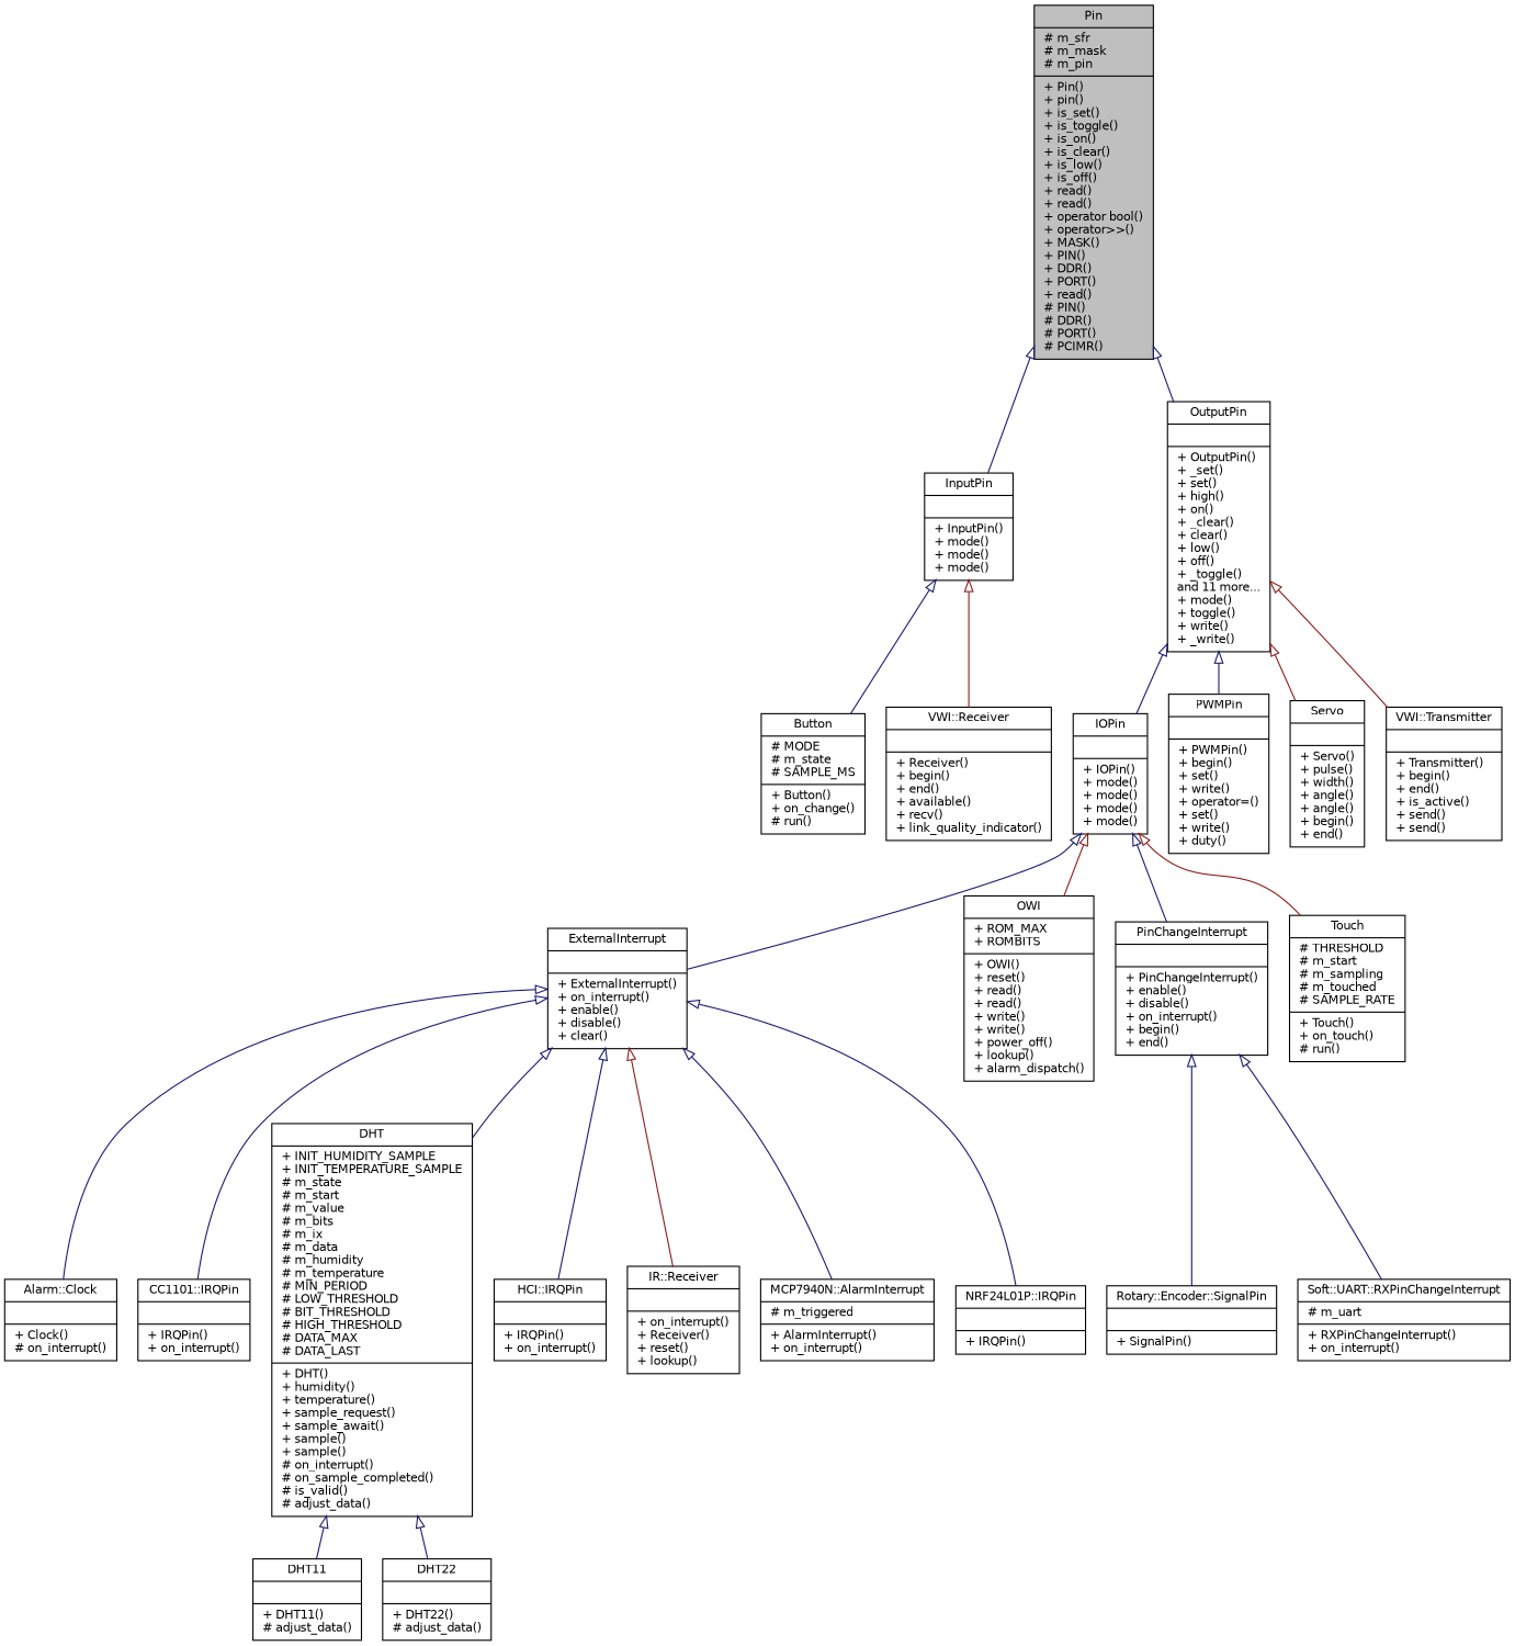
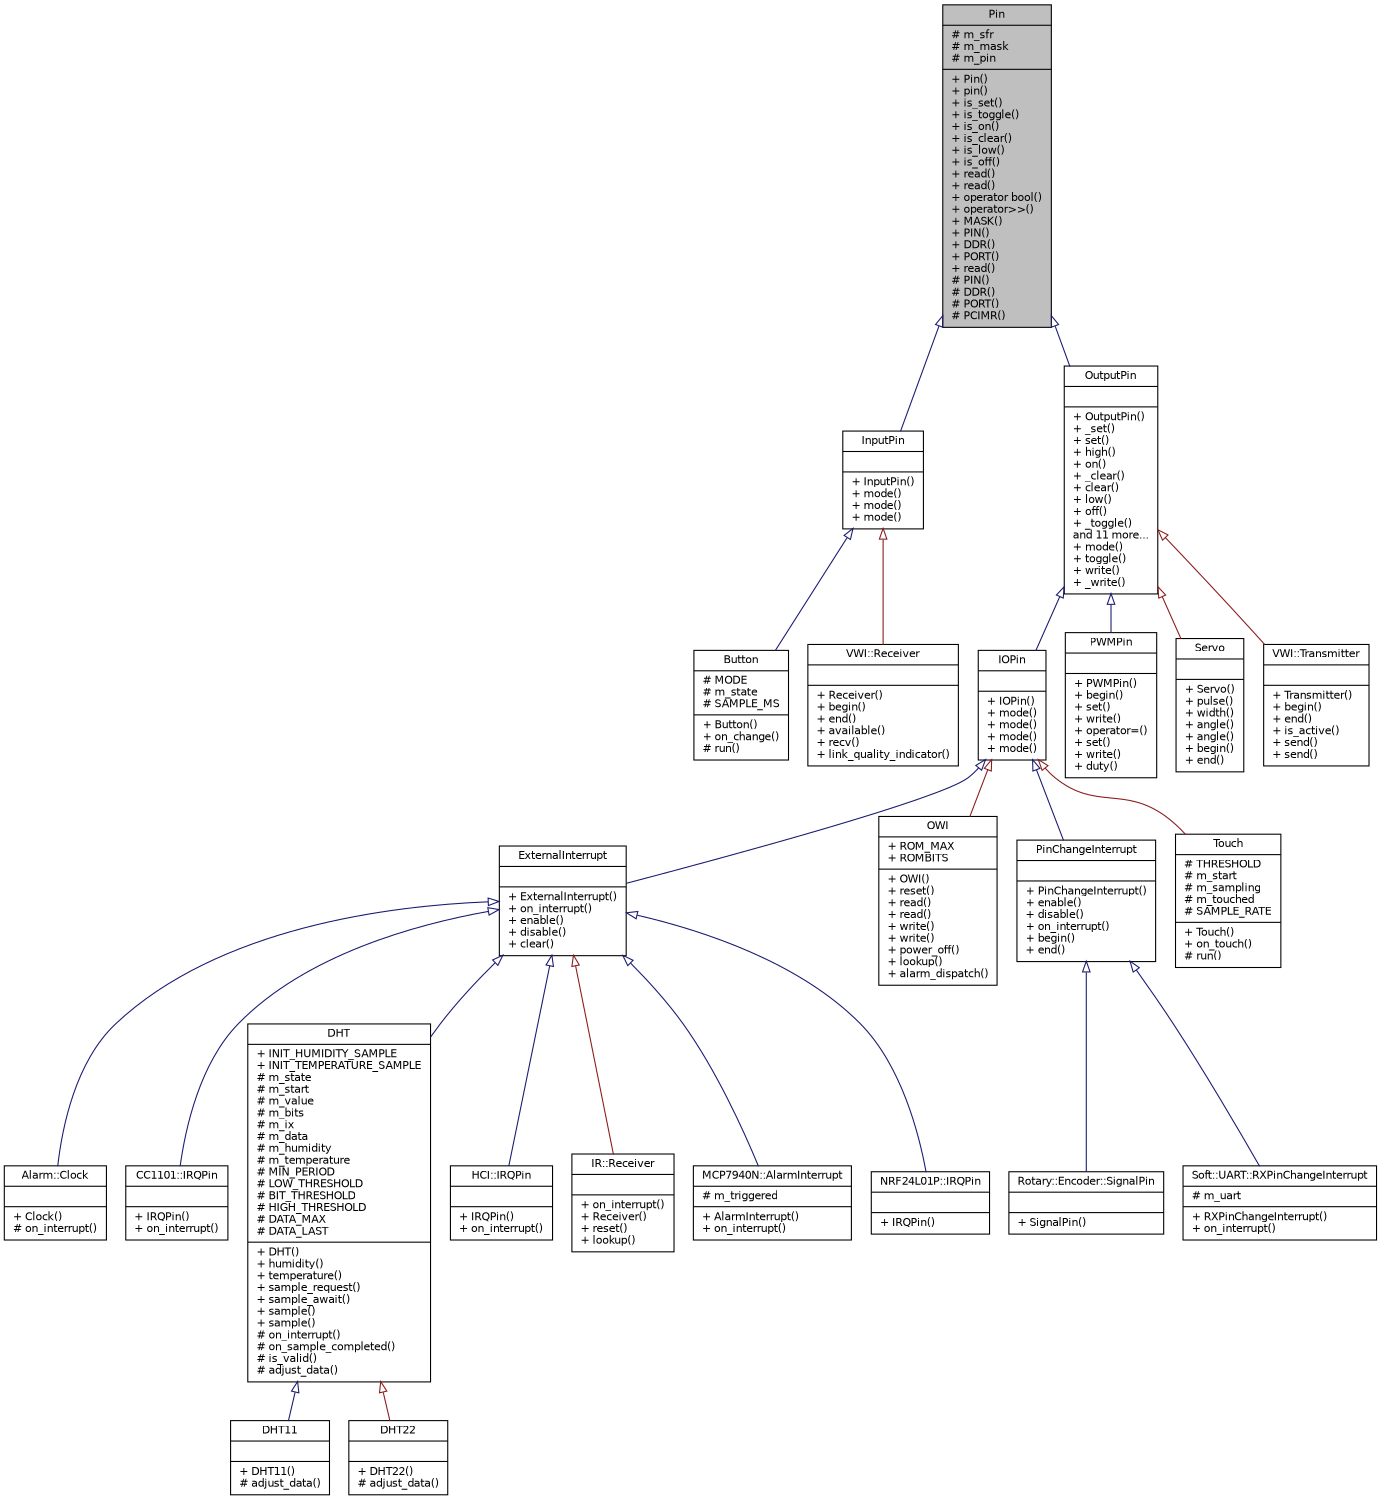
  digraph {
    node [color=black fillcolor=white fontname=Helvetica fontsize=10 shape=record style=filled]
    edge [arrowtail=onormal color=midnightblue dir=back fontname=Helvetica fontsize=10 labelfontname=Helvetica labelfontsize=10 style=solid]
    n1 [fillcolor=grey75 fontcolor=black height=0.2 label="{Pin\n|# m_sfr\l# m_mask\l# m_pin\l|+ Pin()\l+ pin()\l+ is_set()\l+ is_toggle()\l+ is_on()\l+ is_clear()\l+ is_low()\l+ is_off()\l+ read()\l+ read()\l+ operator bool()\l+ operator\>\>()\l+ MASK()\l+ PIN()\l+ DDR()\l+ PORT()\l+ read()\l# PIN()\l# DDR()\l# PORT()\l# PCIMR()\l}" width=0.4]
    n2 [height=0.2 label="{InputPin\n||+ InputPin()\l+ mode()\l+ mode()\l+ mode()\l}" width=0.4]
    n3 [height=0.2 label="{OutputPin\n||+ OutputPin()\l+ _set()\l+ set()\l+ high()\l+ on()\l+ _clear()\l+ clear()\l+ low()\l+ off()\l+ _toggle()\land 11 more...\l+ mode()\l+ toggle()\l+ write()\l+ _write()\l}" width=0.4]
    n4 [height=0.2 label="{Button\n|# MODE\l# m_state\l# SAMPLE_MS\l|+ Button()\l+ on_change()\l# run()\l}" width=0.4]
    n5 [height=0.2 label="{VWI::Receiver\n||+ Receiver()\l+ begin()\l+ end()\l+ available()\l+ recv()\l+ link_quality_indicator()\l}" width=0.4]
    n6 [height=0.2 label="{IOPin\n||+ IOPin()\l+ mode()\l+ mode()\l+ mode()\l+ mode()\l}" width=0.4]
    n7 [height=0.2 label="{PWMPin\n||+ PWMPin()\l+ begin()\l+ set()\l+ write()\l+ operator=()\l+ set()\l+ write()\l+ duty()\l}" width=0.4]
    n8 [height=0.2 label="{Servo\n||+ Servo()\l+ pulse()\l+ width()\l+ angle()\l+ angle()\l+ begin()\l+ end()\l}" width=0.4]
    n9 [height=0.2 label="{VWI::Transmitter\n||+ Transmitter()\l+ begin()\l+ end()\l+ is_active()\l+ send()\l+ send()\l}" width=0.4]
    n10 [height=0.2 label="{ExternalInterrupt\n||+ ExternalInterrupt()\l+ on_interrupt()\l+ enable()\l+ disable()\l+ clear()\l}" width=0.4]
    n11 [height=0.2 label="{OWI\n|+ ROM_MAX\l+ ROMBITS\l|+ OWI()\l+ reset()\l+ read()\l+ read()\l+ write()\l+ write()\l+ power_off()\l+ lookup()\l+ alarm_dispatch()\l}" width=0.4]
    n12 [height=0.2 label="{PinChangeInterrupt\n||+ PinChangeInterrupt()\l+ enable()\l+ disable()\l+ on_interrupt()\l+ begin()\l+ end()\l}" width=0.4]
    n13 [height=0.2 label="{Touch\n|# THRESHOLD\l# m_start\l# m_sampling\l# m_touched\l# SAMPLE_RATE\l|+ Touch()\l+ on_touch()\l# run()\l}" width=0.4]
    n14 [height=0.2 label="{Alarm::Clock\n||+ Clock()\l# on_interrupt()\l}" width=0.4]
    n15 [height=0.2 label="{CC1101::IRQPin\n||+ IRQPin()\l+ on_interrupt()\l}" width=0.4]
    n16 [height=0.2 label="{DHT\n|+ INIT_HUMIDITY_SAMPLE\l+ INIT_TEMPERATURE_SAMPLE\l# m_state\l# m_start\l# m_value\l# m_bits\l# m_ix\l# m_data\l# m_humidity\l# m_temperature\l# MIN_PERIOD\l# LOW_THRESHOLD\l# BIT_THRESHOLD\l# HIGH_THRESHOLD\l# DATA_MAX\l# DATA_LAST\l|+ DHT()\l+ humidity()\l+ temperature()\l+ sample_request()\l+ sample_await()\l+ sample()\l+ sample()\l# on_interrupt()\l# on_sample_completed()\l# is_valid()\l# adjust_data()\l}" width=0.4]
    n17 [height=0.2 label="{HCI::IRQPin\n||+ IRQPin()\l+ on_interrupt()\l}" width=0.4]
    n18 [height=0.2 label="{IR::Receiver\n||+ on_interrupt()\l+ Receiver()\l+ reset()\l+ lookup()\l}" width=0.4]
    n19 [height=0.2 label="{MCP7940N::AlarmInterrupt\n|# m_triggered\l|+ AlarmInterrupt()\l+ on_interrupt()\l}" width=0.4]
    n20 [height=0.2 label="{NRF24L01P::IRQPin\n||+ IRQPin()\l}" width=0.4]
    n21 [height=0.2 label="{Rotary::Encoder::SignalPin\n||+ SignalPin()\l}" width=0.4]
    n22 [height=0.2 label="{Soft::UART::RXPinChangeInterrupt\n|# m_uart\l|+ RXPinChangeInterrupt()\l+ on_interrupt()\l}" width=0.4]
    n23 [height=0.2 label="{DHT11\n||+ DHT11()\l# adjust_data()\l}" width=0.4]
    n24 [height=0.2 label="{DHT22\n||+ DHT22()\l# adjust_data()\l}" width=0.4]
    n1 -> n2
    n1 -> n3
    n2 -> n4
    n2 -> n5 [color=firebrick4]
    n3 -> n6
    n3 -> n7
    n3 -> n8 [color=firebrick4]
    n3 -> n9 [color=firebrick4]
    n6 -> n10
    n6 -> n11 [color=firebrick4]
    n6 -> n12
    n6 -> n13 [color=firebrick4]
    n10 -> n14
    n10 -> n15
    n10 -> n16
    n10 -> n17
    n10 -> n18 [color=firebrick4]
    n10 -> n19
    n10 -> n20
    n12 -> n21
    n12 -> n22
    n16 -> n23
-   n16 -> n24
+   n16 -> n24 [color=firebrick4]
  }
